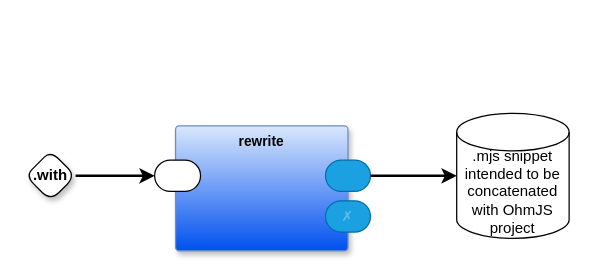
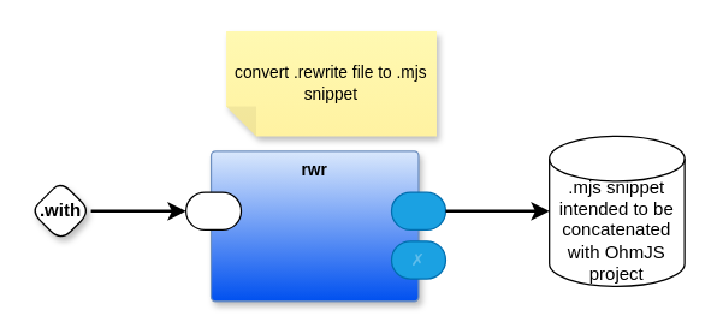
  <mxCell id="0" />
  <mxCell id="1" parent="0" />
- <mxCell id="2" value="rewrite" style="rounded=1;whiteSpace=wrap;html=1;container=1;recursiveResize=0;verticalAlign=top;arcSize=6;fontStyle=1;autosize=0;points=[];absoluteArcSize=1;shadow=1;strokeColor=#6c8ebf;fillColor=#dae8fc;fontFamily=Helvetica;fontSize=11;gradientColor=#0050EF;fontColor=default;" vertex="1" parent="1"><mxGeometry x="140" y="100" width="138" height="100" as="geometry"><mxRectangle x="-98" y="-1230" width="99" height="26" as="alternateBounds" /></mxGeometry></mxCell>
+ <mxCell id="2" value="rwr" style="rounded=1;whiteSpace=wrap;html=1;container=1;recursiveResize=0;verticalAlign=top;arcSize=6;fontStyle=1;autosize=0;points=[];absoluteArcSize=1;shadow=1;strokeColor=#6c8ebf;fillColor=#dae8fc;fontFamily=Helvetica;fontSize=11;gradientColor=#0050EF;fontColor=default;" vertex="1" parent="1"><mxGeometry x="140" y="100" width="138" height="100" as="geometry"><mxRectangle x="-98" y="-1230" width="99" height="26" as="alternateBounds" /></mxGeometry></mxCell>
  <mxCell id="3" value="" style="rounded=1;whiteSpace=wrap;html=1;sketch=0;points=[[0,0.5,0,0,0],[1,0.5,0,0,0]];arcSize=50;fontFamily=Helvetica;fontSize=11;fontColor=default;" vertex="1" parent="2"><mxGeometry x="-16.75" y="27.5" width="36.75" height="25" as="geometry" /></mxCell>
  <mxCell id="4" value="" style="rounded=1;whiteSpace=wrap;html=1;sketch=0;points=[[0,0.5,0,0,0],[1,0.5,0,0,0]];fillColor=#1ba1e2;fontColor=#ffffff;strokeColor=#006EAF;arcSize=50;fontFamily=Helvetica;fontSize=11;" vertex="1" parent="2"><mxGeometry x="120" y="27.5" width="36" height="25" as="geometry" /></mxCell>
  <mxCell id="5" value="✗" style="rounded=1;whiteSpace=wrap;html=1;sketch=0;points=[[0,0.5,0,0,0],[1,0.5,0,0,0]];fillColor=#1ba1e2;fontColor=#ffffff;strokeColor=#006EAF;arcSize=50;fontFamily=Helvetica;fontSize=11;textOpacity=30;" vertex="1" parent="2"><mxGeometry x="120" y="60" width="36" height="25" as="geometry" /></mxCell>
  <mxCell id="6" value=".with" style="rhombus;whiteSpace=wrap;html=1;rounded=1;fontStyle=1;glass=0;sketch=0;fontSize=12;points=[[0,0.5,0,0,0],[0.5,0,0,0,0],[0.5,1,0,0,0],[1,0.5,0,0,0]];shadow=1;fontFamily=Helvetica;fontColor=default;" vertex="1" parent="1"><mxGeometry x="20" y="120" width="40" height="40" as="geometry" /></mxCell>
+ <mxCell id="7" value="convert .rewrite file to .mjs snippet" style="shape=note;whiteSpace=wrap;html=1;backgroundOutline=1;fontColor=#000000;darkOpacity=0.05;fillColor=#FFF9B2;strokeColor=none;fillStyle=solid;direction=west;gradientDirection=north;gradientColor=#FFF2A1;shadow=1;size=20;pointerEvents=1;fontFamily=Helvetica;fontSize=11;labelBackgroundColor=none;" vertex="1" parent="1"><mxGeometry x="150" y="20" width="140" height="70" as="geometry" /></mxCell>
  <mxCell id="8" value=".mjs snippet intended to be concatenated with OhmJS project" style="shape=cylinder3;whiteSpace=wrap;html=1;boundedLbl=1;backgroundOutline=1;size=15;" vertex="1" parent="1"><mxGeometry x="365" y="90" width="90" height="100" as="geometry" /></mxCell>
  <mxCell id="9" style="edgeStyle=orthogonalEdgeStyle;rounded=1;orthogonalLoop=1;jettySize=auto;html=1;exitX=1;exitY=0.5;exitDx=0;exitDy=0;exitPerimeter=0;entryX=0;entryY=0.5;entryDx=0;entryDy=0;entryPerimeter=0;curved=0;strokeWidth=2;" edge="1" parent="1" source="4" target="8"><mxGeometry relative="1" as="geometry" /></mxCell>
  <mxCell id="10" style="edgeStyle=orthogonalEdgeStyle;rounded=1;orthogonalLoop=1;jettySize=auto;html=1;exitX=1;exitY=0.5;exitDx=0;exitDy=0;exitPerimeter=0;entryX=0;entryY=0.5;entryDx=0;entryDy=0;entryPerimeter=0;strokeWidth=2;curved=0;" edge="1" parent="1" source="6" target="3"><mxGeometry relative="1" as="geometry" /></mxCell>
